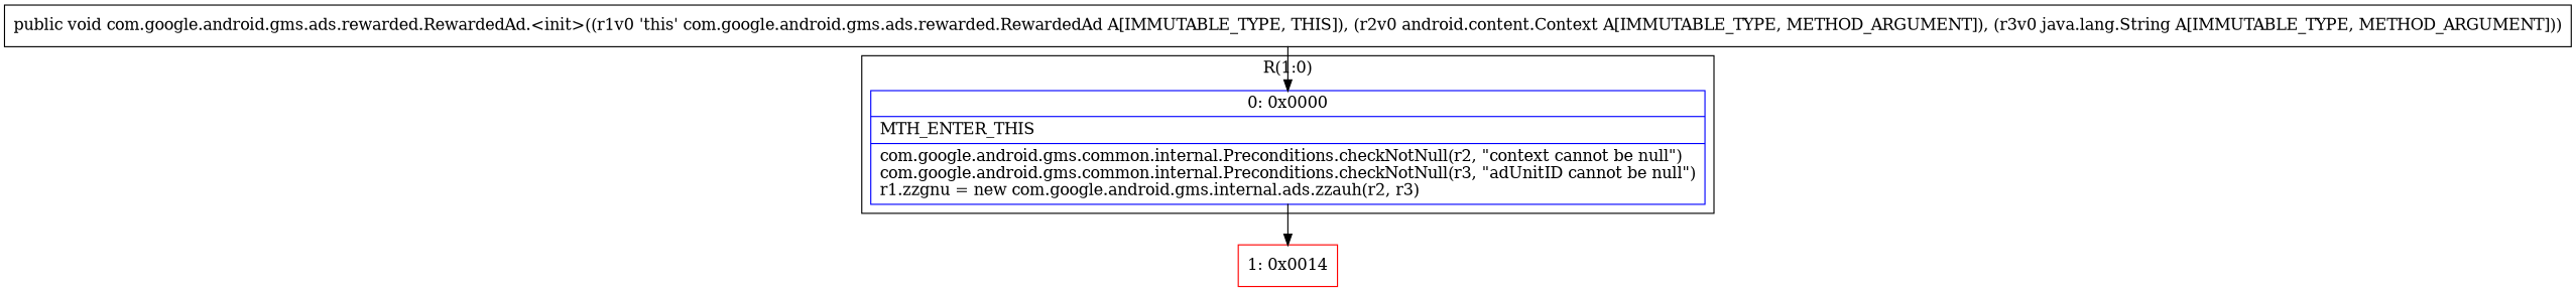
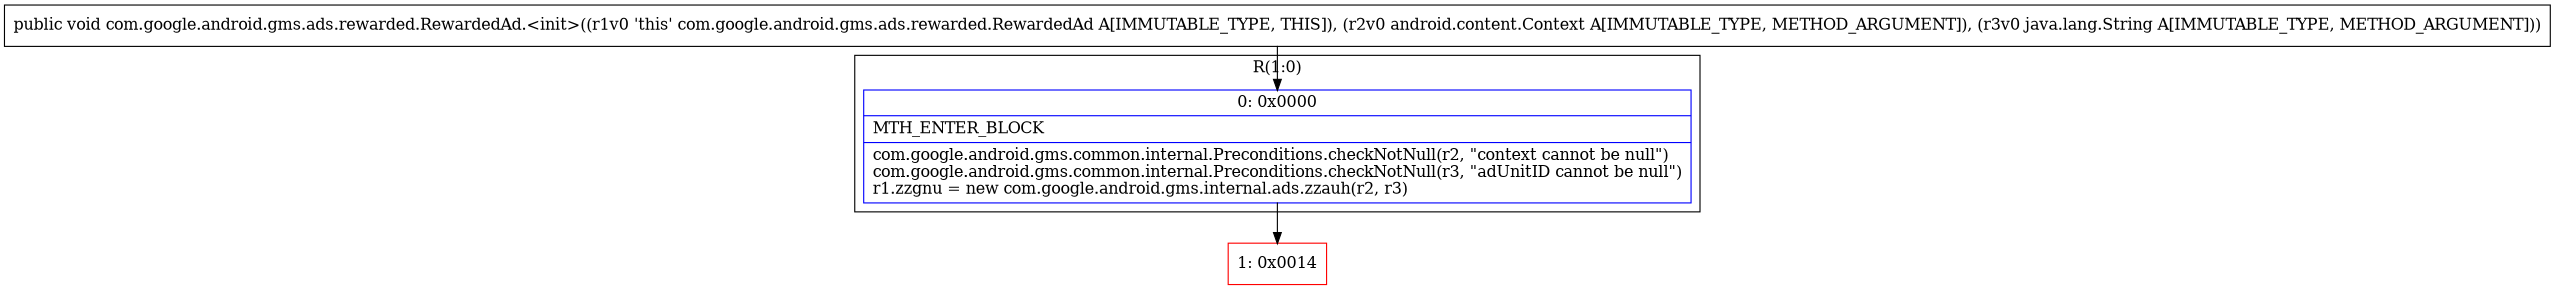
  digraph {
    node [shape=record]
-   n1 [color=blue label="{0\:\ 0x0000|MTH_ENTER_THIS\l|com.google.android.gms.common.internal.Preconditions.checkNotNull(r2, \"context cannot be null\")\lcom.google.android.gms.common.internal.Preconditions.checkNotNull(r3, \"adUnitID cannot be null\")\lr1.zzgnu = new com.google.android.gms.internal.ads.zzauh(r2, r3)\l}"]
+   n1 [color=blue label="{0\:\ 0x0000|MTH_ENTER_BLOCK\l|com.google.android.gms.common.internal.Preconditions.checkNotNull(r2, \"context cannot be null\")\lcom.google.android.gms.common.internal.Preconditions.checkNotNull(r3, \"adUnitID cannot be null\")\lr1.zzgnu = new com.google.android.gms.internal.ads.zzauh(r2, r3)\l}"]
    n2 [color=red label="{1\:\ 0x0014}"]
    n3 [label="{public void com.google.android.gms.ads.rewarded.RewardedAd.\<init\>((r1v0 'this' com.google.android.gms.ads.rewarded.RewardedAd A[IMMUTABLE_TYPE, THIS]), (r2v0 android.content.Context A[IMMUTABLE_TYPE, METHOD_ARGUMENT]), (r3v0 java.lang.String A[IMMUTABLE_TYPE, METHOD_ARGUMENT])) }"]
    subgraph cluster_1 {
      label="R(1:0)"
      n1
    }
    n1 -> n2
    n3 -> n1
  }
